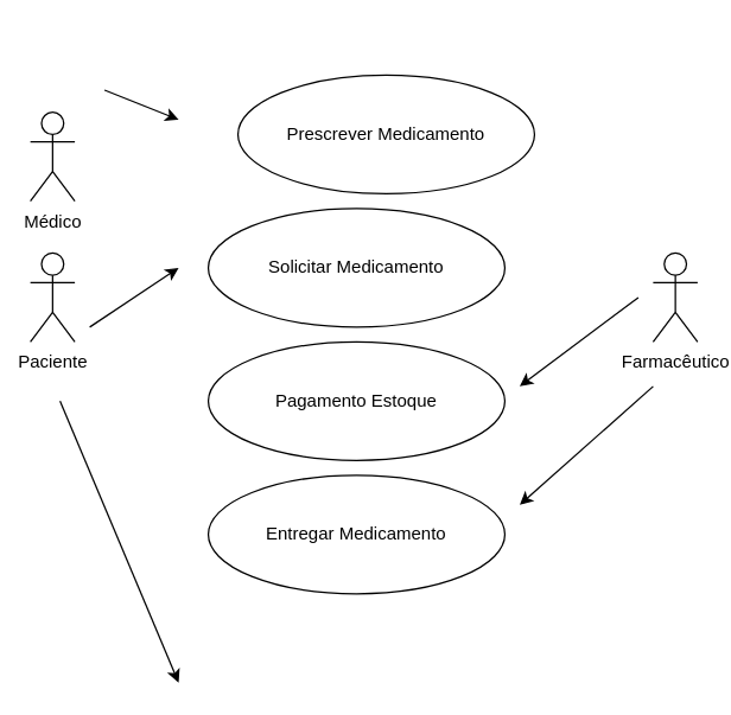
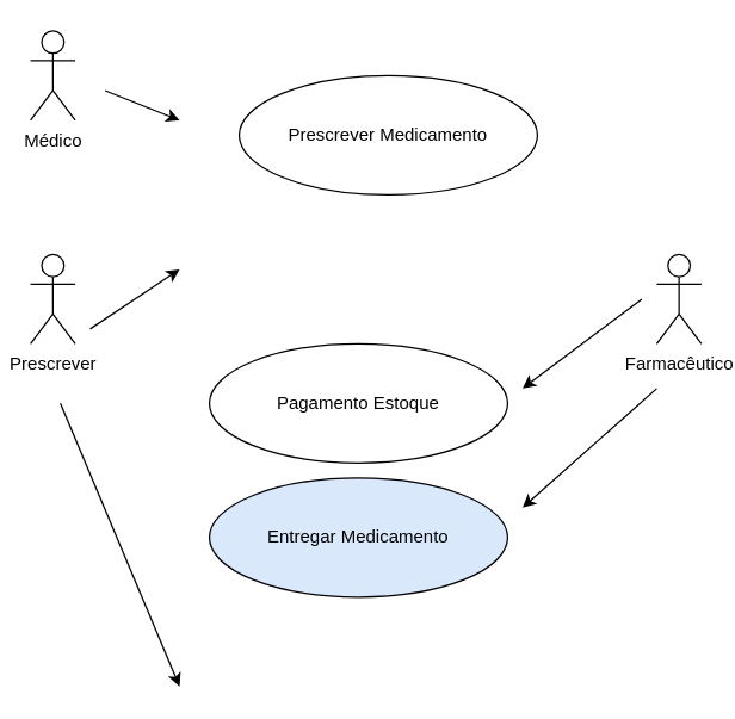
  <mxCell id="0" />
  <mxCell id="1" parent="0" />
- <mxCell id="2" value="Paciente" style="shape=umlActor;verticalLabelPosition=bottom;verticalAlign=top;html=1;outlineConnect=0;" vertex="1" parent="1"><mxGeometry x="20" y="170" width="30" height="60" as="geometry" /></mxCell>
+ <mxCell id="2" value="Prescrever" style="shape=umlActor;verticalLabelPosition=bottom;verticalAlign=top;html=1;outlineConnect=0;" vertex="1" parent="1"><mxGeometry x="20" y="170" width="30" height="60" as="geometry" /></mxCell>
  <mxCell id="3" value="Prescrever Medicamento" style="ellipse;whiteSpace=wrap;html=1;" vertex="1" parent="1"><mxGeometry x="160" y="50" width="200" height="80" as="geometry" /></mxCell>
- <mxCell id="4" value="Solicitar Medicamento" style="ellipse;whiteSpace=wrap;html=1;" vertex="1" parent="1"><mxGeometry x="140" y="140" width="200" height="80" as="geometry" /></mxCell>
- <mxCell id="5" value="Entregar Medicamento" style="ellipse;whiteSpace=wrap;html=1;" vertex="1" parent="1"><mxGeometry x="140" y="320" width="200" height="80" as="geometry" /></mxCell>
+ <mxCell id="5" value="Entregar Medicamento" style="ellipse;whiteSpace=wrap;html=1;fillColor=#dae8fc;" vertex="1" parent="1"><mxGeometry x="140" y="320" width="200" height="80" as="geometry" /></mxCell>
  <mxCell id="6" value="Pagamento Estoque" style="ellipse;whiteSpace=wrap;html=1;" vertex="1" parent="1"><mxGeometry x="140" y="230" width="200" height="80" as="geometry" /></mxCell>
- <mxCell id="7" value="Médico" style="shape=umlActor;verticalLabelPosition=bottom;verticalAlign=top;html=1;outlineConnect=0;" vertex="1" parent="1"><mxGeometry x="20" y="75" width="30" height="60" as="geometry" /></mxCell>
+ <mxCell id="7" value="Médico" style="shape=umlActor;verticalLabelPosition=bottom;verticalAlign=top;html=1;outlineConnect=0;" vertex="1" parent="1"><mxGeometry x="20" y="20" width="30" height="60" as="geometry" /></mxCell>
  <mxCell id="8" value="Farmacêutico" style="shape=umlActor;verticalLabelPosition=bottom;verticalAlign=top;html=1;outlineConnect=0;" vertex="1" parent="1"><mxGeometry x="440" y="170" width="30" height="60" as="geometry" /></mxCell>
  <mxCell id="9" value="" style="endArrow=classic;html=1;rounded=0;" edge="1" parent="1"><mxGeometry width="50" height="50" relative="1" as="geometry"><mxPoint x="70" y="60" as="sourcePoint" /><mxPoint x="120" y="80" as="targetPoint" /></mxGeometry></mxCell>
  <mxCell id="10" value="" style="endArrow=classic;html=1;rounded=0;" edge="1" parent="1"><mxGeometry width="50" height="50" relative="1" as="geometry"><mxPoint x="60" y="220" as="sourcePoint" /><mxPoint x="120" y="180" as="targetPoint" /></mxGeometry></mxCell>
  <mxCell id="11" value="" style="endArrow=classic;html=1;rounded=0;" edge="1" parent="1"><mxGeometry width="50" height="50" relative="1" as="geometry"><mxPoint x="430" y="200" as="sourcePoint" /><mxPoint x="350" y="260" as="targetPoint" /></mxGeometry></mxCell>
  <mxCell id="12" value="" style="endArrow=classic;html=1;rounded=0;" edge="1" parent="1"><mxGeometry width="50" height="50" relative="1" as="geometry"><mxPoint x="440" y="260" as="sourcePoint" /><mxPoint x="350" y="340" as="targetPoint" /></mxGeometry></mxCell>
  <mxCell id="13" value="" style="endArrow=classic;html=1;rounded=0;" edge="1" parent="1"><mxGeometry width="50" height="50" relative="1" as="geometry"><mxPoint x="40" y="270" as="sourcePoint" /><mxPoint x="120" y="460" as="targetPoint" /></mxGeometry></mxCell>
